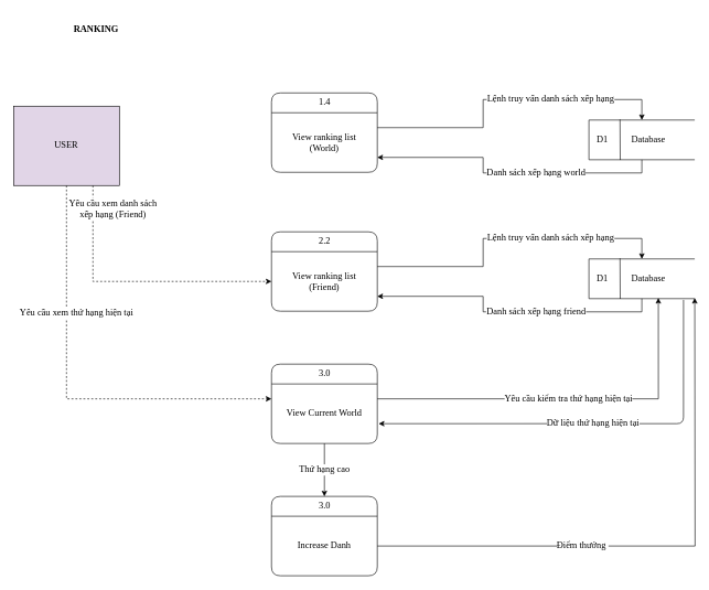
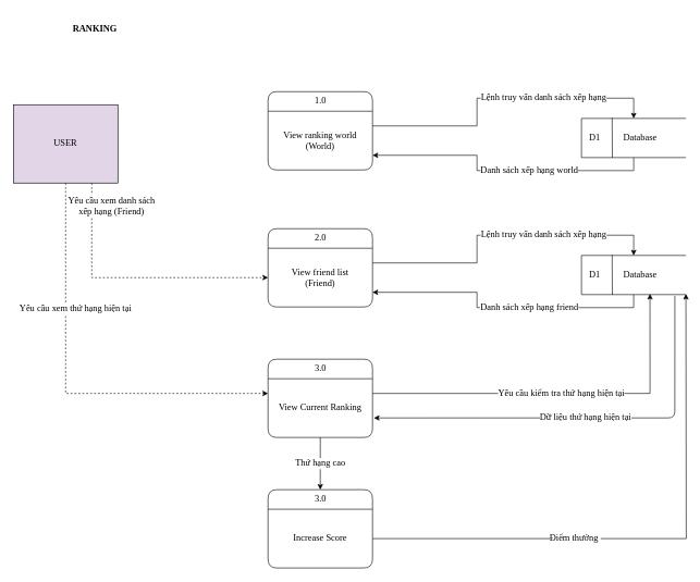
  <mxCell id="0" />
  <mxCell id="1" parent="0" />
- <mxCell id="2" value="1.4" style="swimlane;childLayout=stackLayout;horizontal=1;startSize=30;horizontalStack=0;rounded=1;fontSize=14;fontStyle=0;strokeWidth=1;resizeParent=0;resizeLast=1;shadow=0;dashed=0;align=center;html=1;fontFamily=Verdana;" vertex="1" parent="1"><mxGeometry x="410" y="140" width="160" height="120" as="geometry" /></mxCell>
- <mxCell id="3" value="View ranking list&lt;br style=&quot;font-size: 14px;&quot;&gt;(World)" style="text;html=1;strokeColor=none;fillColor=none;align=center;verticalAlign=middle;whiteSpace=wrap;rounded=0;fontFamily=Verdana;fontSize=14;" vertex="1" parent="2"><mxGeometry y="30" width="160" height="90" as="geometry" /></mxCell>
+ <mxCell id="2" value="1.0" style="swimlane;childLayout=stackLayout;horizontal=1;startSize=30;horizontalStack=0;rounded=1;fontSize=14;fontStyle=0;strokeWidth=1;resizeParent=0;resizeLast=1;shadow=0;dashed=0;align=center;html=1;fontFamily=Verdana;" vertex="1" parent="1"><mxGeometry x="410" y="140" width="160" height="120" as="geometry" /></mxCell>
+ <mxCell id="3" value="View ranking world&lt;br style=&quot;font-size: 14px;&quot;&gt;(World)" style="text;html=1;strokeColor=none;fillColor=none;align=center;verticalAlign=middle;whiteSpace=wrap;rounded=0;fontFamily=Verdana;fontSize=14;" vertex="1" parent="2"><mxGeometry y="30" width="160" height="90" as="geometry" /></mxCell>
  <mxCell id="4" value="Yêu cầu xem danh sách&lt;br style=&quot;font-size: 14px;&quot;&gt;xếp hạng (Friend)" style="edgeStyle=orthogonalEdgeStyle;rounded=0;orthogonalLoop=1;jettySize=auto;html=1;exitX=0.75;exitY=1;exitDx=0;exitDy=0;entryX=0;entryY=0.5;entryDx=0;entryDy=0;fontFamily=Verdana;fontSize=14;dashed=1;" edge="1" parent="1" source="6" target="12"><mxGeometry x="-0.155" y="110" relative="1" as="geometry"><mxPoint as="offset" /></mxGeometry></mxCell>
  <mxCell id="5" value="Yêu cầu xem thứ hạng hiện tại" style="edgeStyle=orthogonalEdgeStyle;rounded=0;orthogonalLoop=1;jettySize=auto;html=1;exitX=0.5;exitY=1;exitDx=0;exitDy=0;entryX=0;entryY=0.25;entryDx=0;entryDy=0;fontFamily=Verdana;fontSize=14;dashed=1;" edge="1" parent="1" source="6" target="14"><mxGeometry x="0.066" y="130" relative="1" as="geometry"><mxPoint as="offset" /></mxGeometry></mxCell>
  <mxCell id="6" value="USER" style="rounded=0;whiteSpace=wrap;html=1;fontFamily=Verdana;fontSize=14;fillColor=#e1d5e7;" vertex="1" parent="1"><mxGeometry x="20" y="160" width="160" height="120" as="geometry" /></mxCell>
  <mxCell id="7" value="" style="group;fontFamily=Verdana;fontSize=14;" vertex="1" connectable="0" parent="1"><mxGeometry x="890" y="180" width="160" height="61" as="geometry" /></mxCell>
  <mxCell id="8" value="&amp;nbsp; &amp;nbsp; &amp;nbsp; &amp;nbsp; &amp;nbsp; &amp;nbsp; &amp;nbsp; &amp;nbsp; &amp;nbsp; &amp;nbsp; &amp;nbsp; &amp;nbsp; &amp;nbsp; &amp;nbsp;&amp;nbsp;" style="strokeWidth=1;html=1;shape=mxgraph.flowchart.annotation_1;align=left;pointerEvents=1;verticalAlign=bottom;fontFamily=Verdana;fontSize=14;" vertex="1" parent="7"><mxGeometry y="1" width="160" height="60" as="geometry" /></mxCell>
  <mxCell id="9" value="D1" style="endArrow=none;html=1;entryX=0.296;entryY=1.006;entryDx=0;entryDy=0;entryPerimeter=0;fontFamily=Verdana;fontSize=14;" edge="1" parent="7" target="8"><mxGeometry x="-0.003" y="-27" width="50" height="50" relative="1" as="geometry"><mxPoint x="47" as="sourcePoint" /><mxPoint x="120" y="-129" as="targetPoint" /><mxPoint as="offset" /></mxGeometry></mxCell>
  <mxCell id="10" value="Database" style="text;html=1;strokeColor=none;fillColor=none;align=center;verticalAlign=middle;whiteSpace=wrap;rounded=0;fontFamily=Verdana;fontSize=14;" vertex="1" parent="7"><mxGeometry x="70" y="20.5" width="40" height="20" as="geometry" /></mxCell>
- <mxCell id="11" value="2.2" style="swimlane;childLayout=stackLayout;horizontal=1;startSize=30;horizontalStack=0;rounded=1;fontSize=14;fontStyle=0;strokeWidth=1;resizeParent=0;resizeLast=1;shadow=0;dashed=0;align=center;html=1;fontFamily=Verdana;" vertex="1" parent="1"><mxGeometry x="410" y="350" width="160" height="120" as="geometry" /></mxCell>
- <mxCell id="12" value="View ranking list&lt;br style=&quot;font-size: 14px;&quot;&gt;(Friend)" style="text;html=1;strokeColor=none;fillColor=none;align=center;verticalAlign=middle;whiteSpace=wrap;rounded=0;fontFamily=Verdana;fontSize=14;" vertex="1" parent="11"><mxGeometry y="30" width="160" height="90" as="geometry" /></mxCell>
+ <mxCell id="11" value="2.0" style="swimlane;childLayout=stackLayout;horizontal=1;startSize=30;horizontalStack=0;rounded=1;fontSize=14;fontStyle=0;strokeWidth=1;resizeParent=0;resizeLast=1;shadow=0;dashed=0;align=center;html=1;fontFamily=Verdana;" vertex="1" parent="1"><mxGeometry x="410" y="350" width="160" height="120" as="geometry" /></mxCell>
+ <mxCell id="12" value="View friend list&lt;br style=&quot;font-size: 14px;&quot;&gt;(Friend)" style="text;html=1;strokeColor=none;fillColor=none;align=center;verticalAlign=middle;whiteSpace=wrap;rounded=0;fontFamily=Verdana;fontSize=14;" vertex="1" parent="11"><mxGeometry y="30" width="160" height="90" as="geometry" /></mxCell>
  <mxCell id="13" value="3.0" style="swimlane;childLayout=stackLayout;horizontal=1;startSize=30;horizontalStack=0;rounded=1;fontSize=14;fontStyle=0;strokeWidth=1;resizeParent=0;resizeLast=1;shadow=0;dashed=0;align=center;html=1;fontFamily=Verdana;" vertex="1" parent="1"><mxGeometry x="410" y="550" width="160" height="120" as="geometry" /></mxCell>
- <mxCell id="14" value="View Current World" style="text;html=1;strokeColor=none;fillColor=none;align=center;verticalAlign=middle;whiteSpace=wrap;rounded=0;fontFamily=Verdana;fontSize=14;" vertex="1" parent="13"><mxGeometry y="30" width="160" height="90" as="geometry" /></mxCell>
+ <mxCell id="14" value="View Current Ranking" style="text;html=1;strokeColor=none;fillColor=none;align=center;verticalAlign=middle;whiteSpace=wrap;rounded=0;fontFamily=Verdana;fontSize=14;" vertex="1" parent="13"><mxGeometry y="30" width="160" height="90" as="geometry" /></mxCell>
  <mxCell id="15" value="3.0" style="swimlane;childLayout=stackLayout;horizontal=1;startSize=30;horizontalStack=0;rounded=1;fontSize=14;fontStyle=0;strokeWidth=1;resizeParent=0;resizeLast=1;shadow=0;dashed=0;align=center;html=1;fontFamily=Verdana;" vertex="1" parent="1"><mxGeometry x="410" y="750" width="160" height="120" as="geometry" /></mxCell>
- <mxCell id="16" value="Increase Danh" style="text;html=1;strokeColor=none;fillColor=none;align=center;verticalAlign=middle;whiteSpace=wrap;rounded=0;fontFamily=Verdana;fontSize=14;" vertex="1" parent="15"><mxGeometry y="30" width="160" height="90" as="geometry" /></mxCell>
+ <mxCell id="16" value="Increase Score" style="text;html=1;strokeColor=none;fillColor=none;align=center;verticalAlign=middle;whiteSpace=wrap;rounded=0;fontFamily=Verdana;fontSize=14;" vertex="1" parent="15"><mxGeometry y="30" width="160" height="90" as="geometry" /></mxCell>
  <mxCell id="17" value="RANKING" style="text;html=1;strokeColor=none;fillColor=none;align=center;verticalAlign=middle;whiteSpace=wrap;rounded=0;fontFamily=Verdana;fontSize=14;fontStyle=1" vertex="1" parent="1"><mxGeometry x="45" y="20" width="200" height="50" as="geometry" /></mxCell>
  <mxCell id="18" value="Lệnh truy vấn danh sách xếp hạng" style="edgeStyle=orthogonalEdgeStyle;rounded=0;orthogonalLoop=1;jettySize=auto;html=1;exitX=1;exitY=0.25;exitDx=0;exitDy=0;entryX=0.5;entryY=0;entryDx=0;entryDy=0;entryPerimeter=0;fontFamily=Verdana;fontSize=14;" edge="1" parent="1" source="3" target="8"><mxGeometry x="0.278" relative="1" as="geometry"><mxPoint x="1" as="offset" /></mxGeometry></mxCell>
  <mxCell id="19" value="Danh sách xếp hạng world" style="edgeStyle=orthogonalEdgeStyle;rounded=0;orthogonalLoop=1;jettySize=auto;html=1;exitX=0.5;exitY=1;exitDx=0;exitDy=0;exitPerimeter=0;entryX=1;entryY=0.75;entryDx=0;entryDy=0;fontFamily=Verdana;fontSize=14;" edge="1" parent="1" source="8" target="3"><mxGeometry x="-0.188" relative="1" as="geometry"><mxPoint as="offset" /></mxGeometry></mxCell>
  <mxCell id="20" value="" style="group;fontFamily=Verdana;fontSize=14;" vertex="1" connectable="0" parent="1"><mxGeometry x="890" y="390" width="160" height="61" as="geometry" /></mxCell>
  <mxCell id="21" value="&amp;nbsp; &amp;nbsp; &amp;nbsp; &amp;nbsp; &amp;nbsp; &amp;nbsp; &amp;nbsp; &amp;nbsp; &amp;nbsp; &amp;nbsp; &amp;nbsp; &amp;nbsp; &amp;nbsp; &amp;nbsp;&amp;nbsp;" style="strokeWidth=1;html=1;shape=mxgraph.flowchart.annotation_1;align=left;pointerEvents=1;verticalAlign=bottom;fontFamily=Verdana;fontSize=14;" vertex="1" parent="20"><mxGeometry y="1" width="160" height="60" as="geometry" /></mxCell>
  <mxCell id="22" value="D1" style="endArrow=none;html=1;entryX=0.296;entryY=1.006;entryDx=0;entryDy=0;entryPerimeter=0;fontFamily=Verdana;fontSize=14;" edge="1" parent="20" target="21"><mxGeometry x="-0.003" y="-27" width="50" height="50" relative="1" as="geometry"><mxPoint x="47" as="sourcePoint" /><mxPoint x="120" y="-129" as="targetPoint" /><mxPoint as="offset" /></mxGeometry></mxCell>
  <mxCell id="23" value="Database" style="text;html=1;strokeColor=none;fillColor=none;align=center;verticalAlign=middle;whiteSpace=wrap;rounded=0;fontFamily=Verdana;fontSize=14;" vertex="1" parent="20"><mxGeometry x="70" y="20.5" width="40" height="20" as="geometry" /></mxCell>
  <mxCell id="24" value="Lệnh truy vấn danh sách xếp hạng" style="edgeStyle=orthogonalEdgeStyle;rounded=0;orthogonalLoop=1;jettySize=auto;html=1;exitX=1;exitY=0.25;exitDx=0;exitDy=0;entryX=0.5;entryY=0;entryDx=0;entryDy=0;entryPerimeter=0;fontFamily=Verdana;fontSize=14;" edge="1" parent="1" source="12" target="21"><mxGeometry x="0.278" relative="1" as="geometry"><mxPoint x="580" y="383.25" as="sourcePoint" /><mxPoint x="790" y="280" as="targetPoint" /><mxPoint x="1" as="offset" /></mxGeometry></mxCell>
  <mxCell id="25" value="Danh sách xếp hạng friend" style="edgeStyle=orthogonalEdgeStyle;rounded=0;orthogonalLoop=1;jettySize=auto;html=1;exitX=0.5;exitY=1;exitDx=0;exitDy=0;exitPerimeter=0;entryX=1;entryY=0.75;entryDx=0;entryDy=0;fontFamily=Verdana;fontSize=14;" edge="1" parent="1" source="21" target="12"><mxGeometry x="-0.188" relative="1" as="geometry"><mxPoint x="980" y="431.75" as="sourcePoint" /><mxPoint x="580" y="428.25" as="targetPoint" /><mxPoint as="offset" /></mxGeometry></mxCell>
  <mxCell id="26" value="Yêu cầu kiểm tra thứ hạng hiện tại" style="edgeStyle=orthogonalEdgeStyle;rounded=0;orthogonalLoop=1;jettySize=auto;html=1;exitX=1;exitY=0.25;exitDx=0;exitDy=0;entryX=0.656;entryY=0.983;entryDx=0;entryDy=0;entryPerimeter=0;fontFamily=Verdana;fontSize=14;" edge="1" parent="1" source="14" target="21"><mxGeometry relative="1" as="geometry" /></mxCell>
  <mxCell id="27" value="Dữ liệu thứ hạng hiện tại" style="endArrow=classic;html=1;exitX=0.894;exitY=1.033;exitDx=0;exitDy=0;exitPerimeter=0;entryX=1.013;entryY=0.667;entryDx=0;entryDy=0;entryPerimeter=0;fontFamily=Verdana;fontSize=14;" edge="1" parent="1" source="21" target="14"><mxGeometry width="50" height="50" relative="1" as="geometry"><mxPoint x="690" y="560" as="sourcePoint" /><mxPoint x="740" y="510" as="targetPoint" /><Array as="points"><mxPoint x="1033" y="640" /></Array></mxGeometry></mxCell>
  <mxCell id="28" value="Thứ hạng cao" style="edgeStyle=orthogonalEdgeStyle;rounded=0;orthogonalLoop=1;jettySize=auto;html=1;exitX=0.5;exitY=1;exitDx=0;exitDy=0;entryX=0.5;entryY=0;entryDx=0;entryDy=0;fontFamily=Verdana;fontSize=14;" edge="1" parent="1" source="14" target="15"><mxGeometry relative="1" as="geometry" /></mxCell>
  <mxCell id="29" value="Điểm thưởng&amp;nbsp;" style="edgeStyle=orthogonalEdgeStyle;rounded=0;orthogonalLoop=1;jettySize=auto;html=1;exitX=1;exitY=0.5;exitDx=0;exitDy=0;fontFamily=Verdana;fontSize=14;" edge="1" parent="1" source="16"><mxGeometry x="-0.275" relative="1" as="geometry"><mxPoint x="1050" y="450" as="targetPoint" /><mxPoint as="offset" /></mxGeometry></mxCell>
